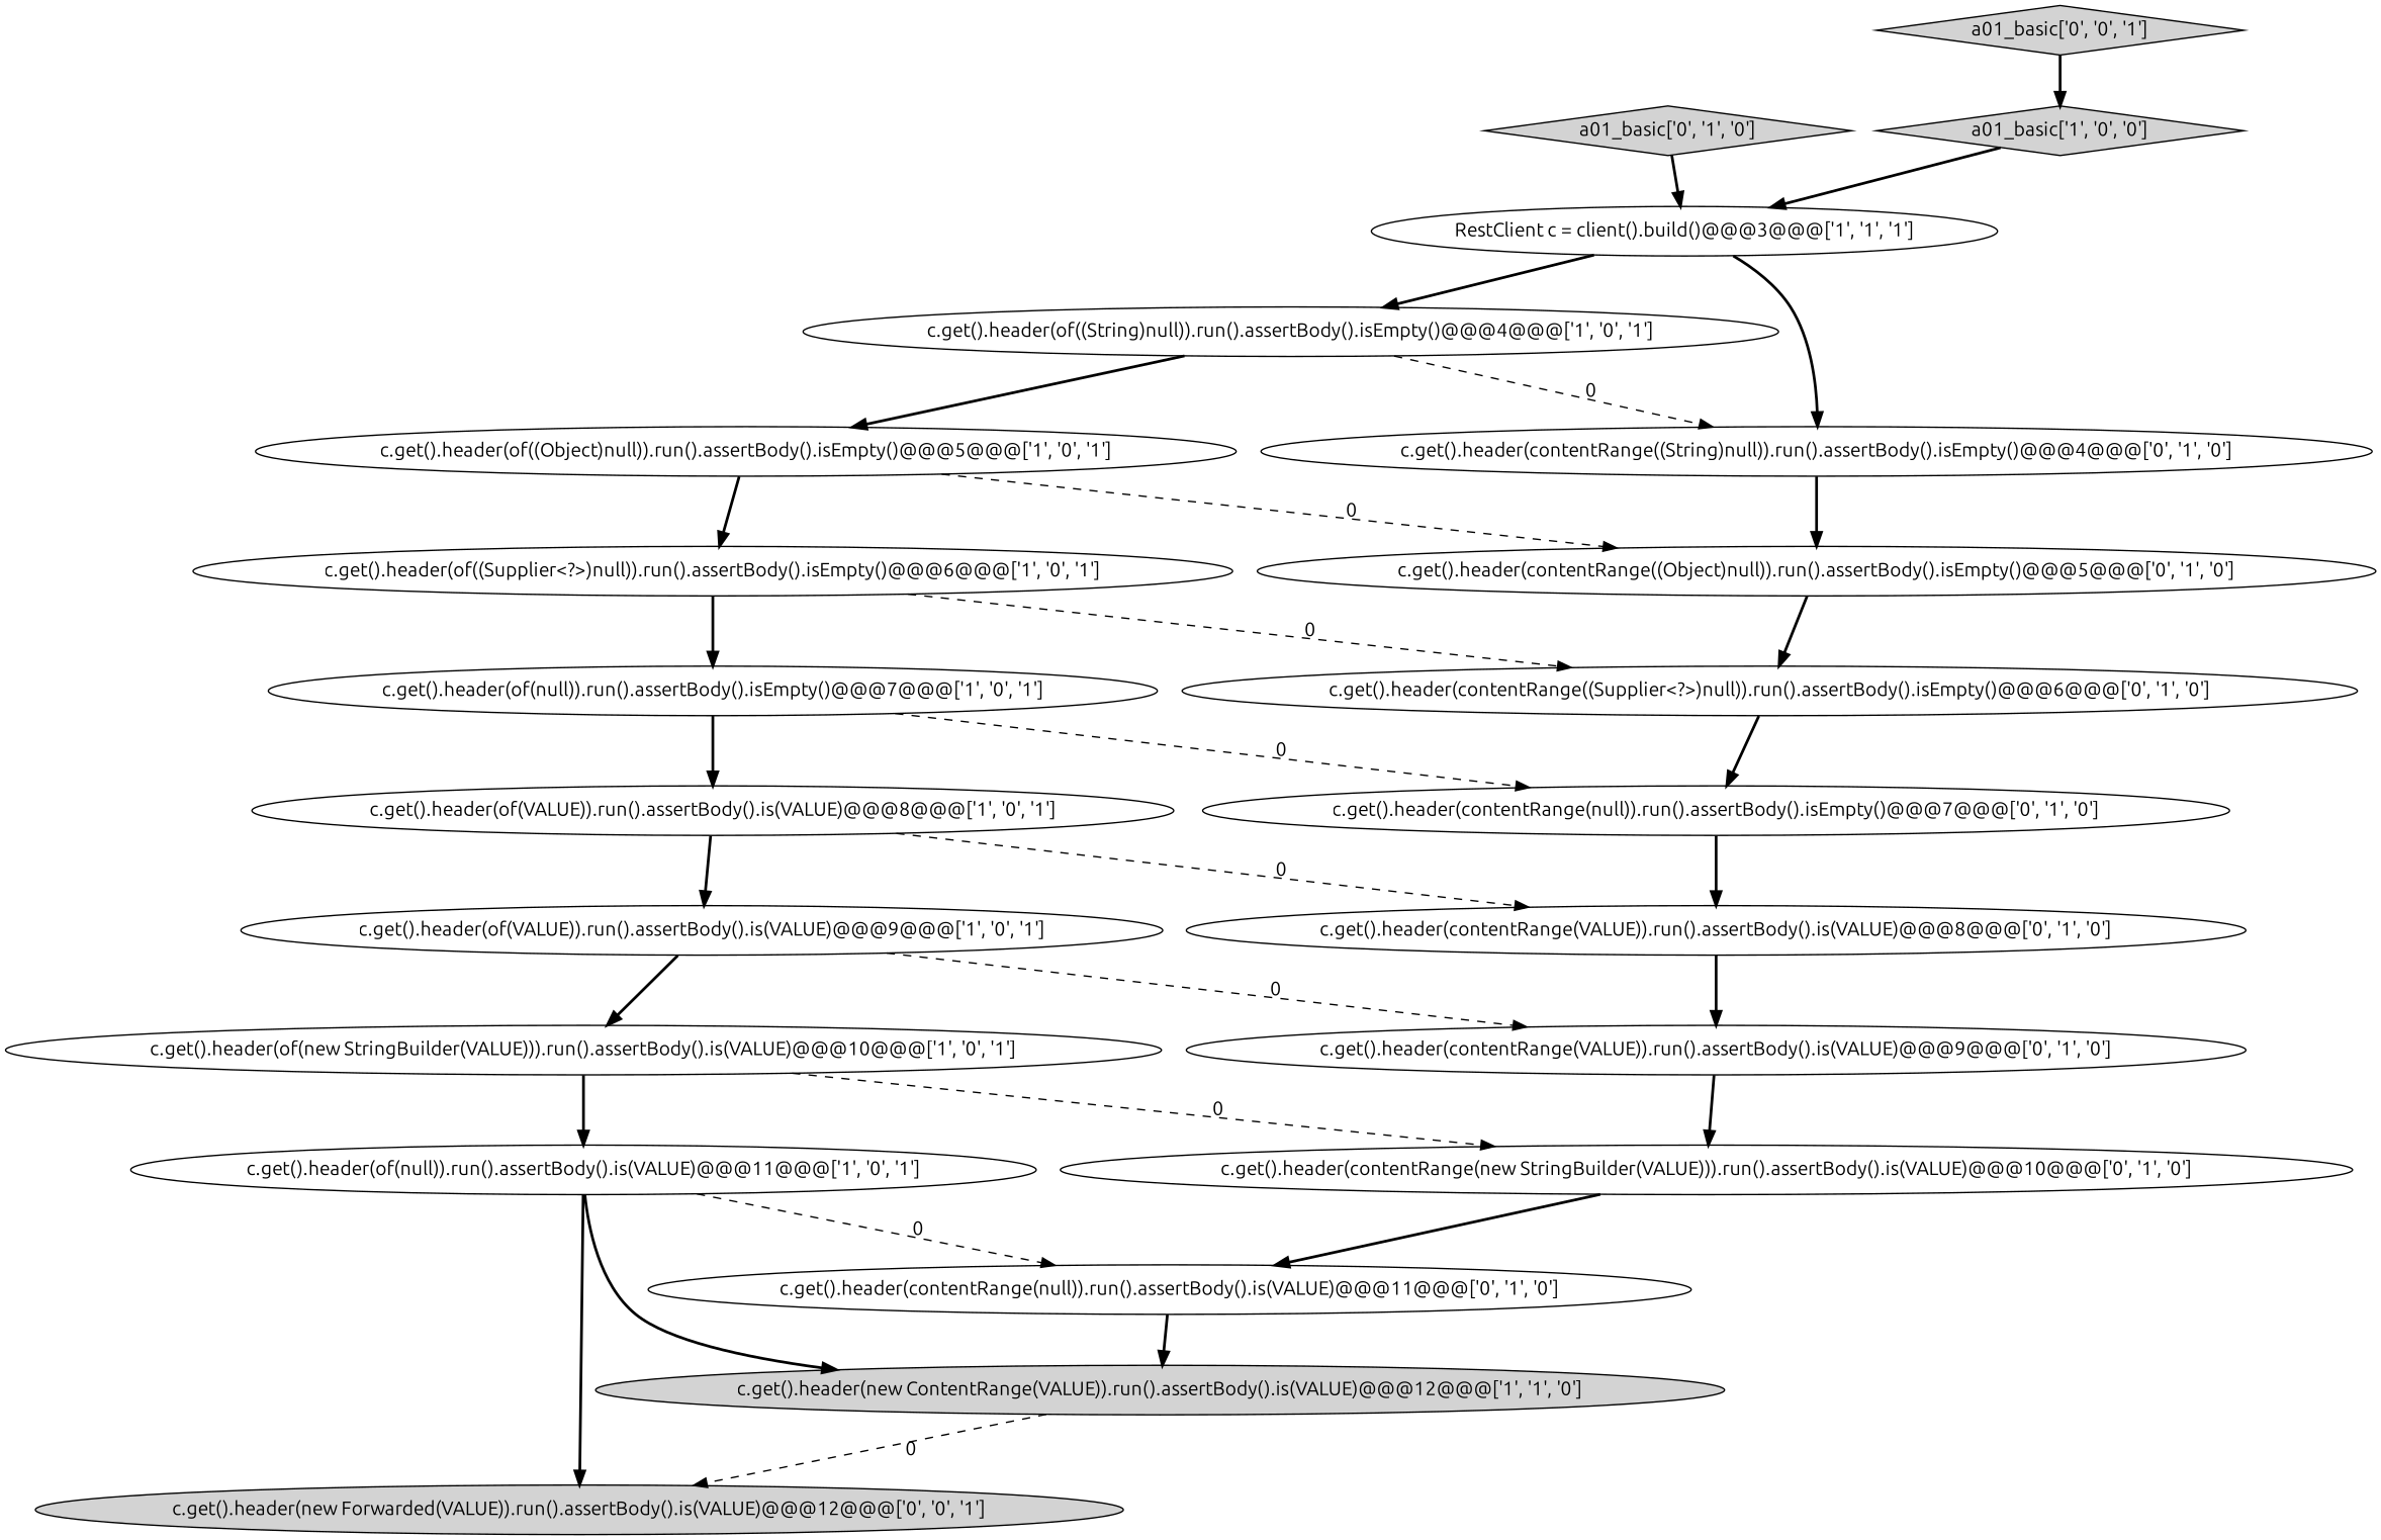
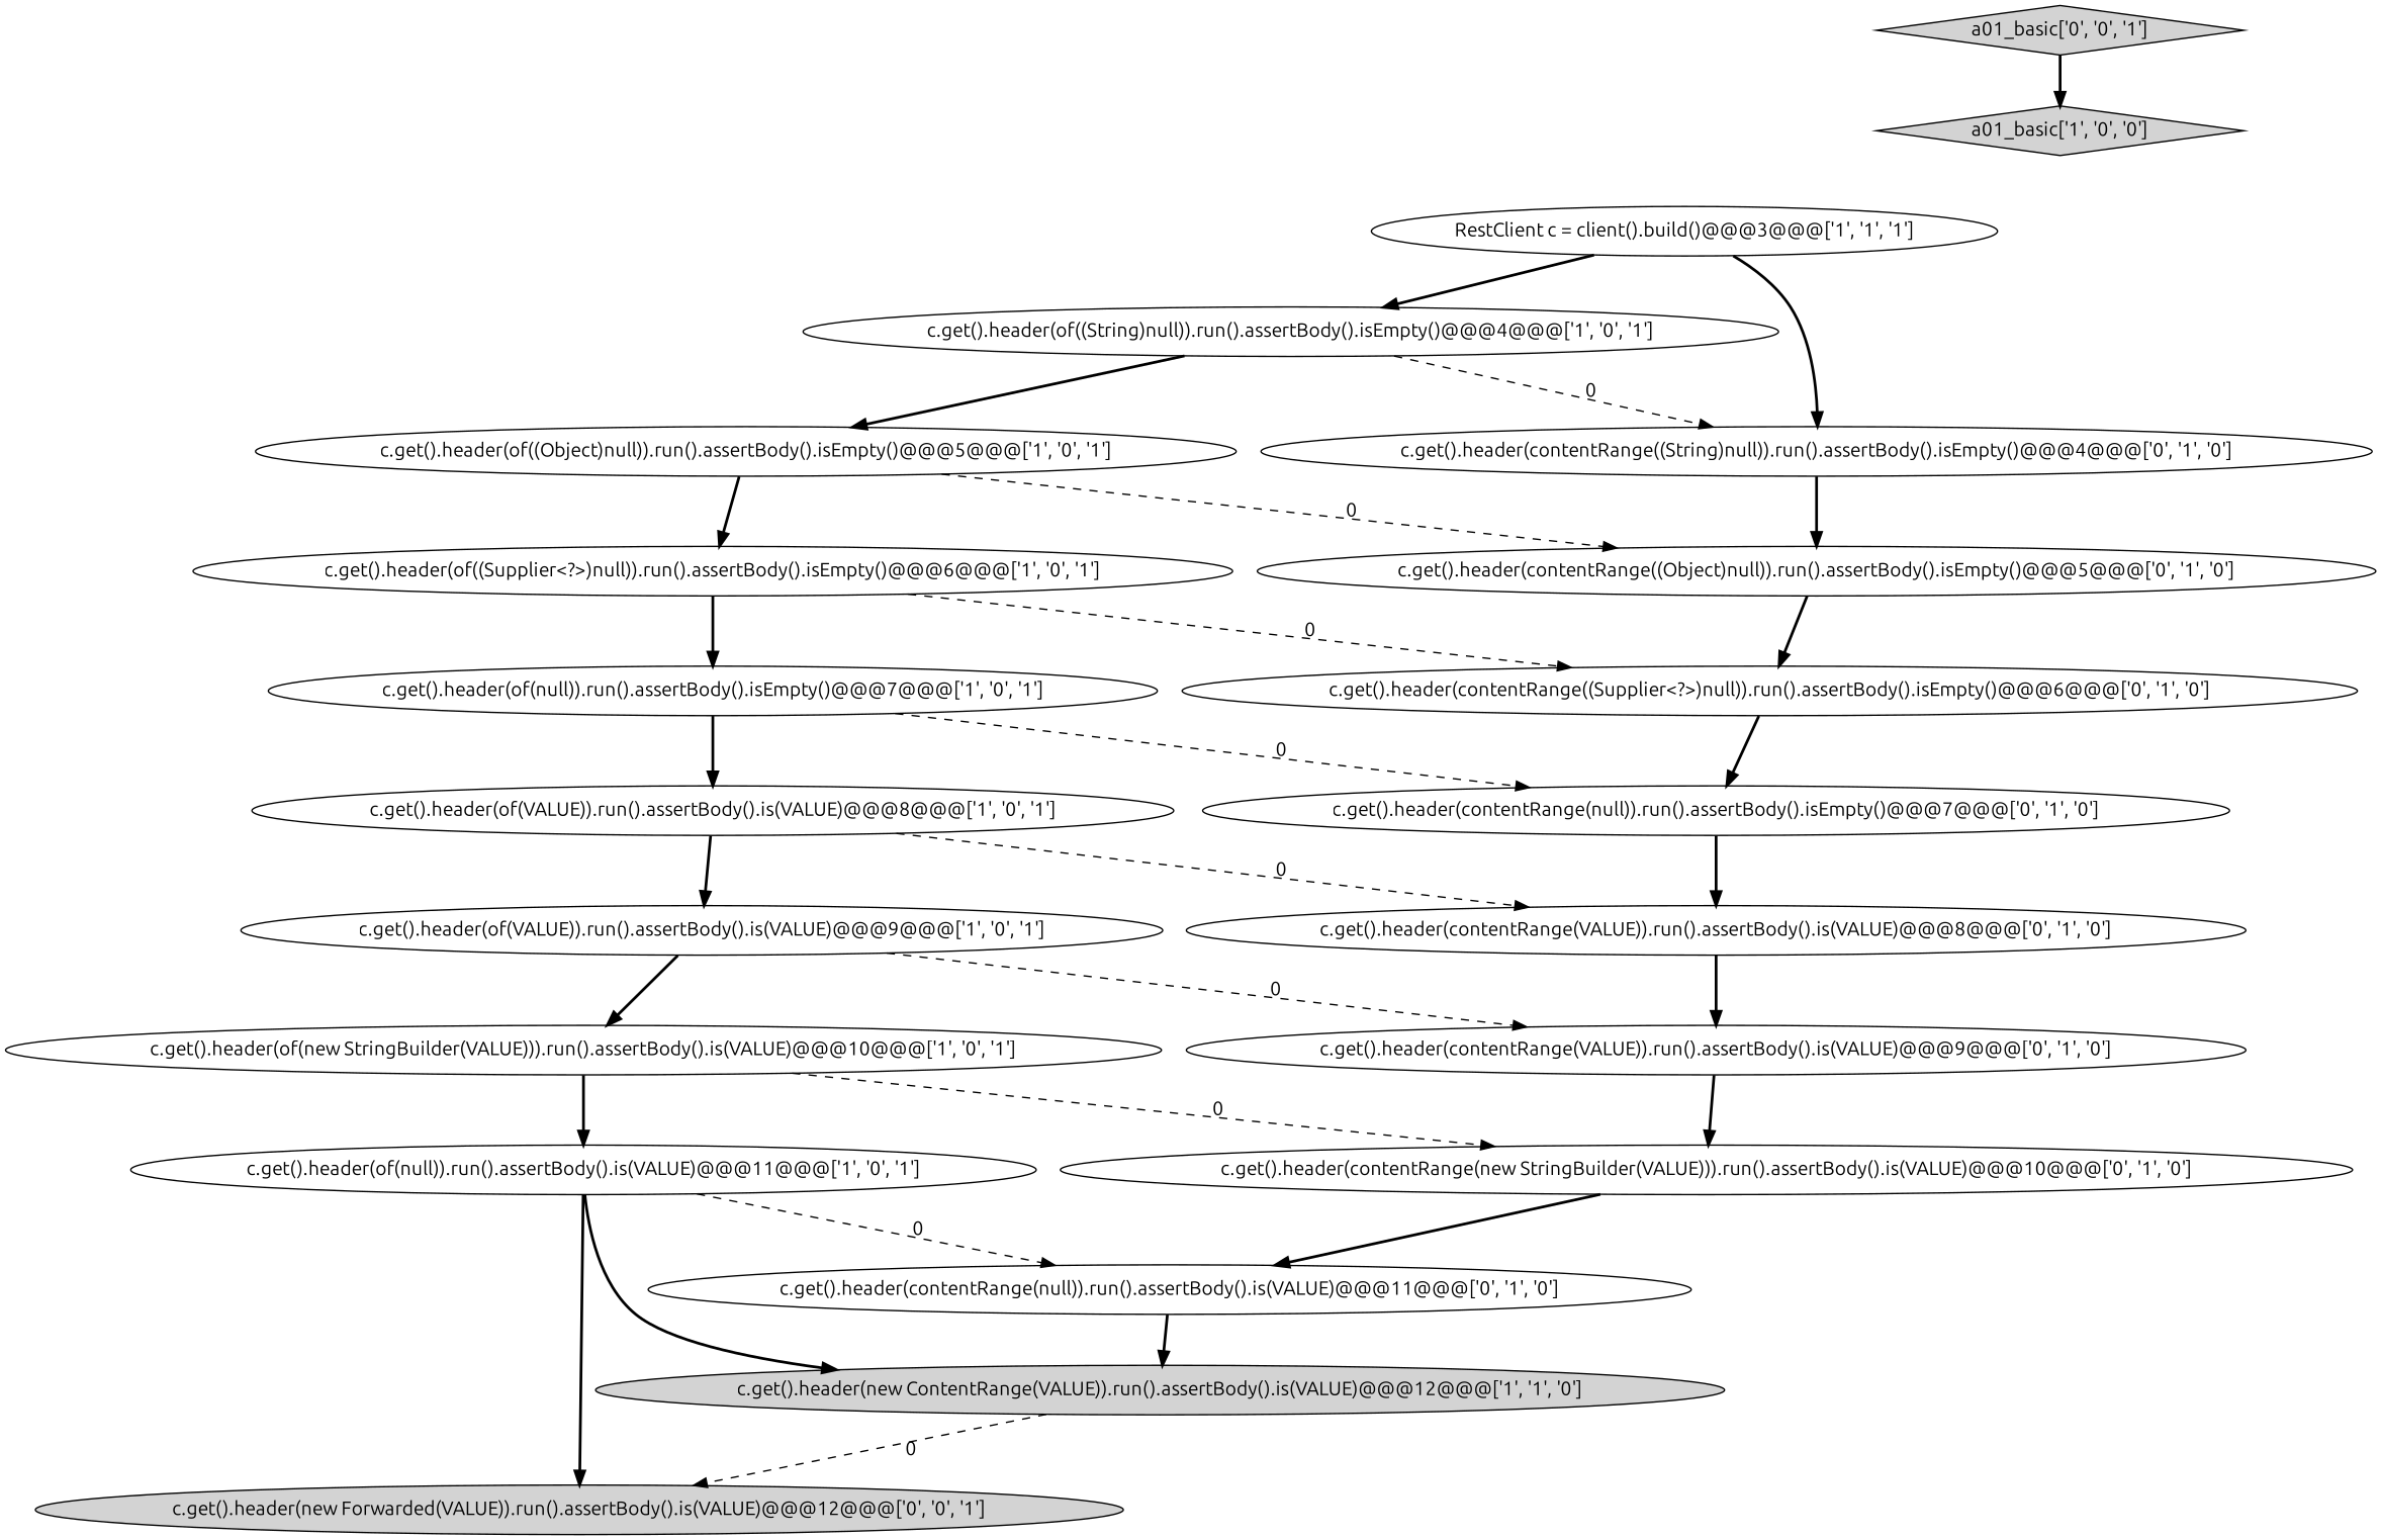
  digraph {
    fontname=Ubuntu
    node [fillcolor=white fontname=Ubuntu shape=ellipse style=filled]
    edge [fontname=Ubuntu style=bold]
    n1 [label="c.get().header(of(null)).run().assertBody().isEmpty()@@@7@@@['1', '0', '1']"]
    n2 [label="c.get().header(contentRange(null)).run().assertBody().isEmpty()@@@7@@@['0', '1', '0']"]
    n3 [label="c.get().header(of(VALUE)).run().assertBody().is(VALUE)@@@8@@@['1', '0', '1']"]
    n4 [label="c.get().header(contentRange(VALUE)).run().assertBody().is(VALUE)@@@8@@@['0', '1', '0']"]
    n5 [label="c.get().header(of(VALUE)).run().assertBody().is(VALUE)@@@9@@@['1', '0', '1']"]
    n6 [label="c.get().header(of(null)).run().assertBody().is(VALUE)@@@11@@@['1', '0', '1']"]
    n7 [fillcolor=lightgray label="c.get().header(new ContentRange(VALUE)).run().assertBody().is(VALUE)@@@12@@@['1', '1', '0']"]
    n8 [label="c.get().header(contentRange(null)).run().assertBody().is(VALUE)@@@11@@@['0', '1', '0']"]
    n9 [fillcolor=lightgray label="c.get().header(new Forwarded(VALUE)).run().assertBody().is(VALUE)@@@12@@@['0', '0', '1']"]
    n10 [label="c.get().header(of((String)null)).run().assertBody().isEmpty()@@@4@@@['1', '0', '1']"]
    n11 [label="c.get().header(of((Object)null)).run().assertBody().isEmpty()@@@5@@@['1', '0', '1']"]
    n12 [label="c.get().header(contentRange((String)null)).run().assertBody().isEmpty()@@@4@@@['0', '1', '0']"]
    n13 [label="c.get().header(contentRange((Object)null)).run().assertBody().isEmpty()@@@5@@@['0', '1', '0']"]
    n14 [label="c.get().header(of((Supplier<?>)null)).run().assertBody().isEmpty()@@@6@@@['1', '0', '1']"]
    n15 [label="c.get().header(contentRange(VALUE)).run().assertBody().is(VALUE)@@@9@@@['0', '1', '0']"]
-   n16 [fillcolor=lightgray label="a01_basic['0', '1', '0']" shape=diamond]
    n17 [label="RestClient c = client().build()@@@3@@@['1', '1', '1']"]
    n18 [label="c.get().header(contentRange(new StringBuilder(VALUE))).run().assertBody().is(VALUE)@@@10@@@['0', '1', '0']"]
    n19 [fillcolor=lightgray label="a01_basic['0', '0', '1']" shape=diamond]
    n20 [fillcolor=lightgray label="a01_basic['1', '0', '0']" shape=diamond]
    n21 [label="c.get().header(contentRange((Supplier<?>)null)).run().assertBody().isEmpty()@@@6@@@['0', '1', '0']"]
    n22 [label="c.get().header(of(new StringBuilder(VALUE))).run().assertBody().is(VALUE)@@@10@@@['1', '0', '1']"]
    n1 -> n2 [label=0 style=dashed]
    n1 -> n3
    n2 -> n4
    n3 -> n4 [label=0 style=dashed]
    n3 -> n5
    n4 -> n15
    n5 -> n15 [label=0 style=dashed]
    n5 -> n22
    n6 -> n7
    n6 -> n8 [label=0 style=dashed]
    n6 -> n9
    n7 -> n9 [label=0 style=dashed]
    n8 -> n7
    n10 -> n11
    n10 -> n12 [label=0 style=dashed]
    n11 -> n13 [label=0 style=dashed]
    n11 -> n14
    n12 -> n13
    n13 -> n21
    n14 -> n1
    n14 -> n21 [label=0 style=dashed]
    n15 -> n18
-   n16 -> n17
    n17 -> n10
    n17 -> n12
    n18 -> n8
    n19 -> n20
-   n20 -> n17
    n21 -> n2
    n22 -> n6
    n22 -> n18 [label=0 style=dashed]
  }
